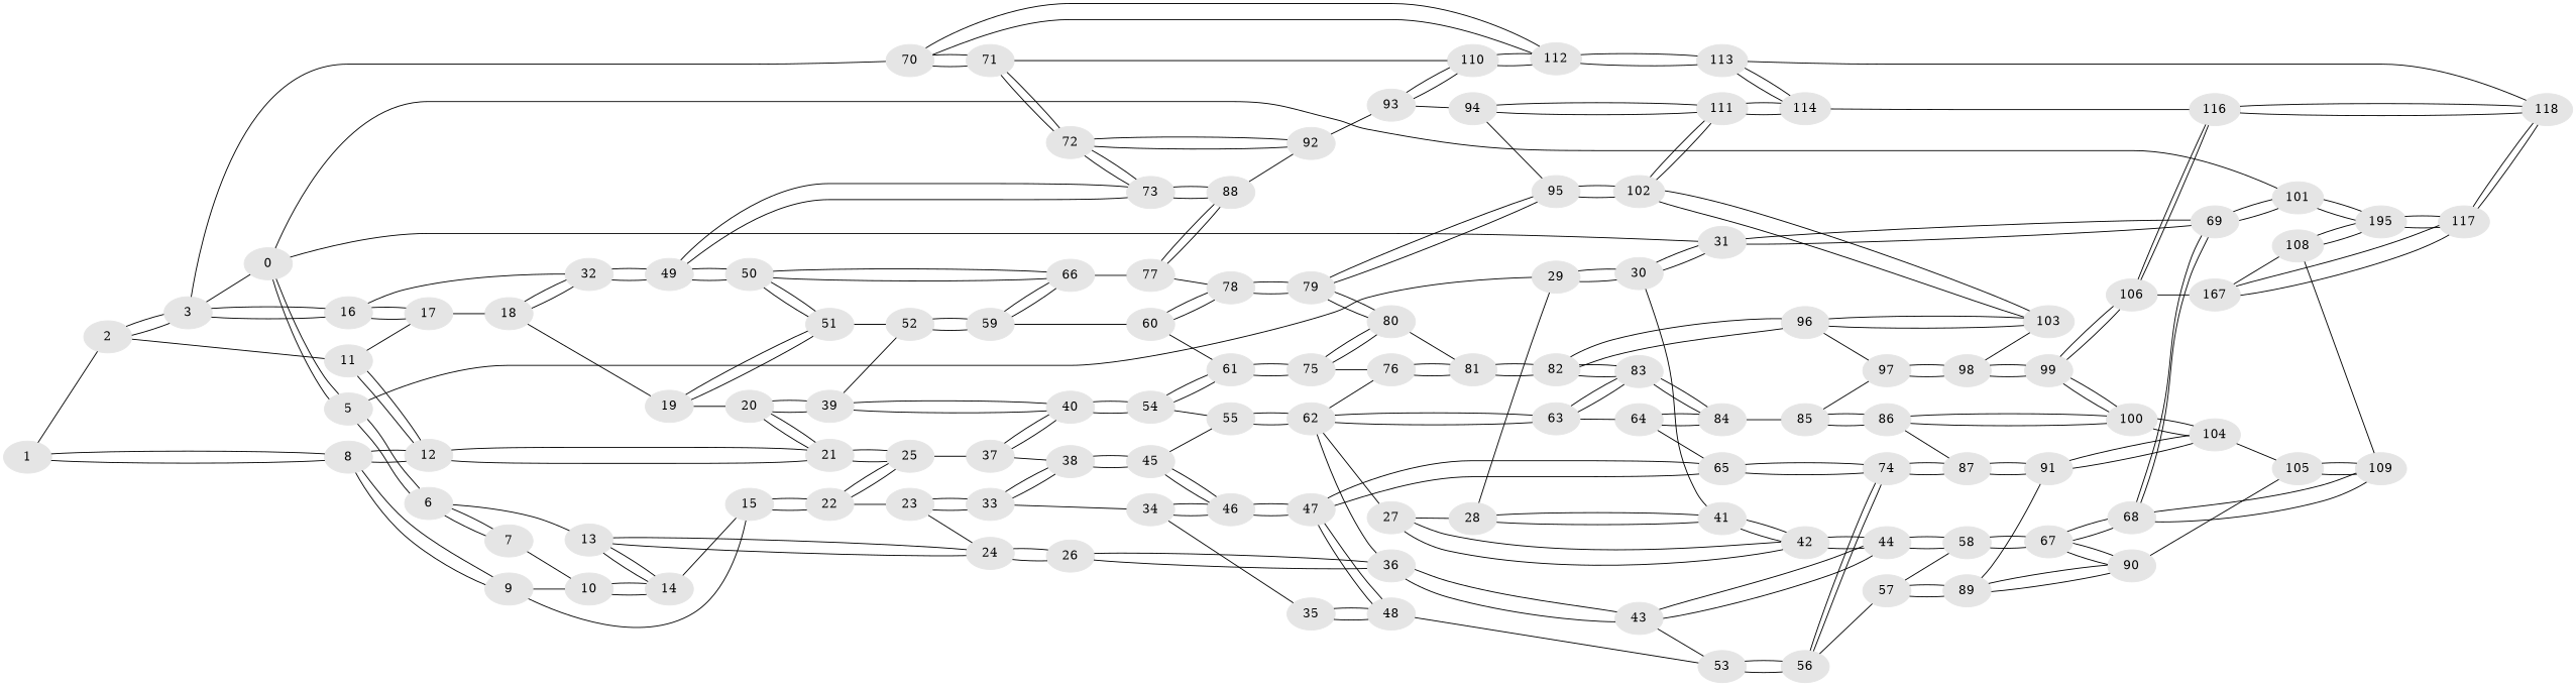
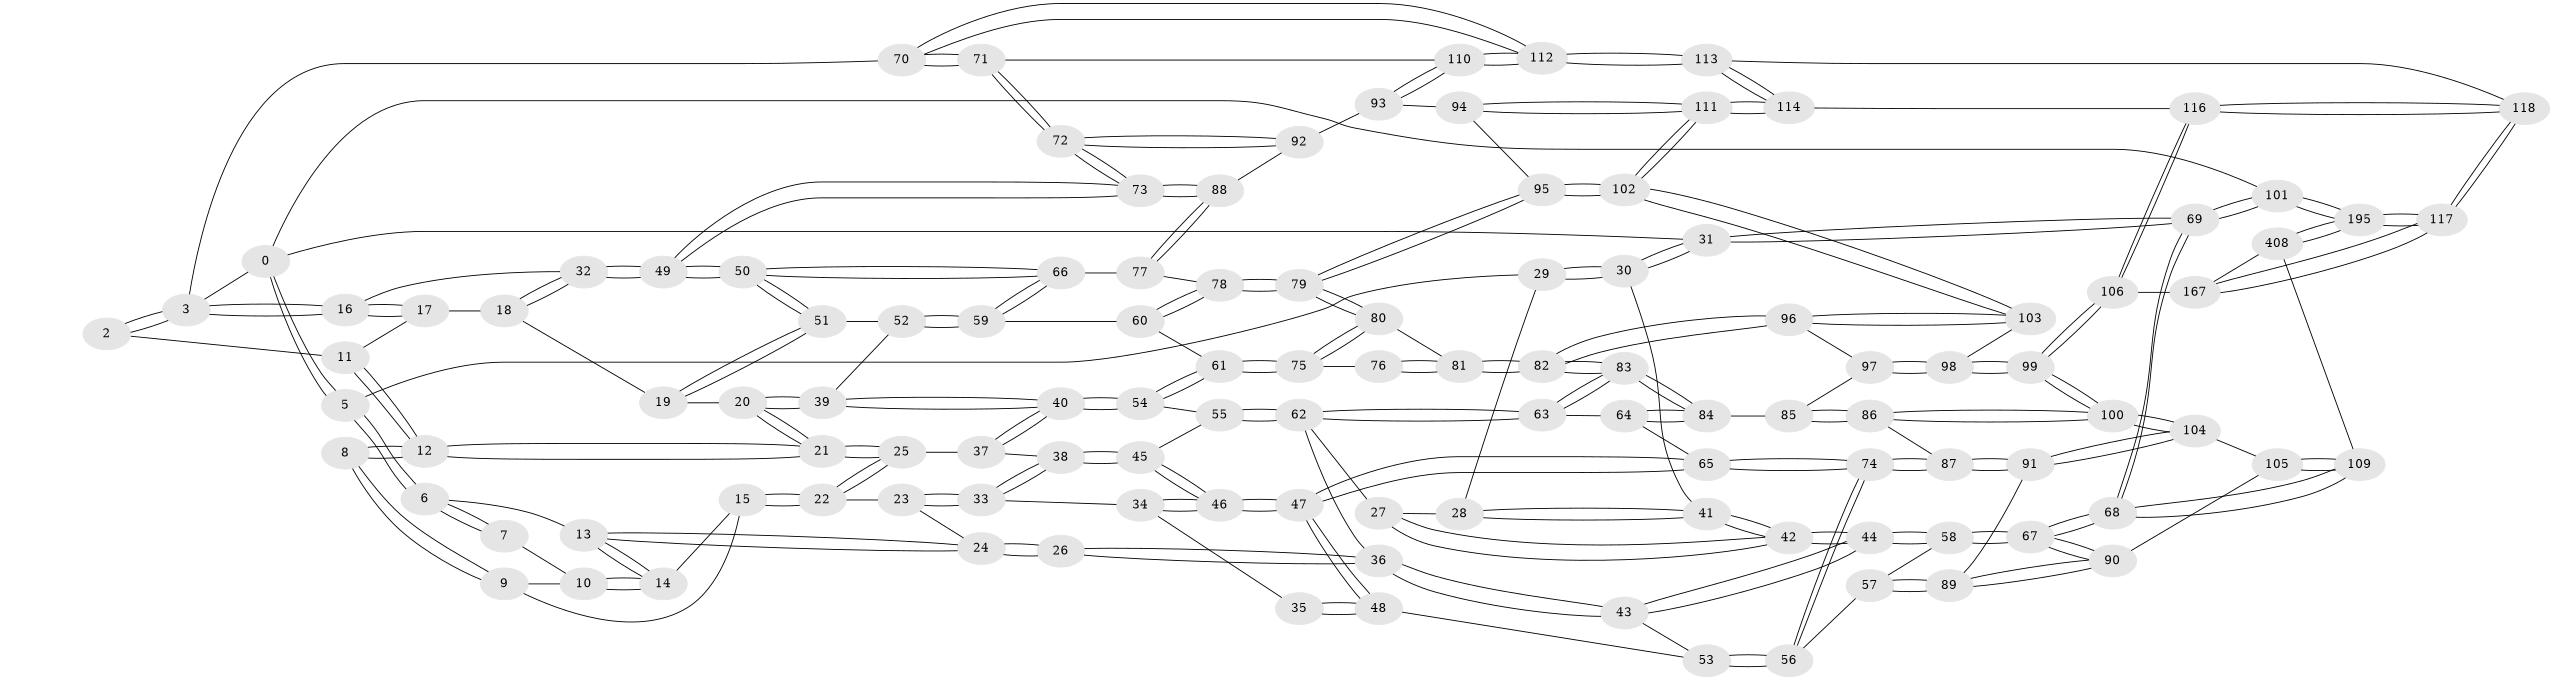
  graph {
    rankdir=LR
    node [color=gray90 style=filled]
-   1
    2
    8
    3
    11
    9
    12
    n8 [label=0]
    16
    70
    17
    5
    31
    101
    32
    71
    112
    6
    29
    69
    n21 [label=195]
    7
    13
    30
    10
    14
    24
    15
    21
    22
    18
    25
    26
    23
    49
    19
    20
    51
    39
    52
    40
    37
    33
    34
    38
    36
    27
    28
    42
    43
    41
    44
    50
    73
    35
    46
    45
    48
    47
    53
    54
    55
    59
    61
    58
    56
    67
    62
    65
    74
    66
    88
    77
    60
    57
    75
    63
    76
    89
    87
    90
    91
    68
    78
    79
    80
    64
    83
    81
    84
    85
    109
    105
    72
    110
    113
    92
    93
    82
    95
    102
    96
    97
    103
    86
    100
    98
    104
    94
    111
    114
    99
    106
    n114 [label=167]
    116
    117
-   108
+   108 [label=408]
    118
-   1 -- 2
-   1 -- 8
-   1 -- 8
    2 -- 3
    2 -- 3
    2 -- 11
    8 -- 9
    8 -- 9
    8 -- 12
    8 -- 12
    3 -- n8
    3 -- 16
    3 -- 16
    3 -- 70
    11 -- 12
    11 -- 12
    11 -- 17
    9 -- 10
    9 -- 15
    12 -- 21
    12 -- 21
    n8 -- 5
    n8 -- 5
    n8 -- 31
    n8 -- 101
    16 -- 17
    16 -- 17
    16 -- 32
    70 -- 71
    70 -- 71
    70 -- 112
    70 -- 112
    17 -- 18
    5 -- 6
    5 -- 6
    5 -- 29
    31 -- 69
    31 -- 69
    101 -- n21
    101 -- n21
    32 -- 49
    32 -- 49
    71 -- 72
    71 -- 72
    71 -- 110
    112 -- 113
    112 -- 113
    6 -- 7
    6 -- 7
    6 -- 13
    29 -- 30
    29 -- 30
    69 -- 101
    69 -- 101
    n21 -- 117
    n21 -- 117
    7 -- 10
    13 -- 14
    13 -- 14
    13 -- 24
    13 -- 24
    30 -- 31
    30 -- 31
    30 -- 41
    10 -- 14
    10 -- 14
    14 -- 15
    24 -- 26
    24 -- 26
    15 -- 22
    15 -- 22
    21 -- 25
    21 -- 25
    22 -- 25
    22 -- 25
    22 -- 23
    18 -- 32
    18 -- 32
    18 -- 19
    25 -- 37
    26 -- 36
    26 -- 36
    23 -- 24
    23 -- 33
    23 -- 33
    49 -- 50
    49 -- 50
    49 -- 73
    49 -- 73
    19 -- 20
    19 -- 51
    19 -- 51
    20 -- 21
    20 -- 21
    20 -- 39
    20 -- 39
    51 -- 52
    39 -- 52
    39 -- 40
    39 -- 40
    52 -- 59
    52 -- 59
    40 -- 54
    40 -- 54
    37 -- 40
    37 -- 40
    37 -- 38
    33 -- 34
    33 -- 38
    33 -- 38
    34 -- 35
    34 -- 46
    34 -- 46
    38 -- 45
    38 -- 45
    36 -- 43
    36 -- 43
    27 -- 28
    27 -- 42
    27 -- 42
    28 -- 29
    28 -- 41
    28 -- 41
    42 -- 44
    42 -- 44
    43 -- 44
    43 -- 44
    43 -- 53
    41 -- 42
    41 -- 42
    44 -- 58
    44 -- 58
    50 -- 51
    50 -- 51
    50 -- 66
    50 -- 66
    73 -- 88
    73 -- 88
    35 -- 48
    35 -- 48
    46 -- 47
    46 -- 47
    45 -- 46
    45 -- 46
    45 -- 55
    48 -- 53
    47 -- 48
    47 -- 48
    47 -- 65
    47 -- 65
    53 -- 56
    53 -- 56
    54 -- 55
    54 -- 61
    54 -- 61
    55 -- 62
    55 -- 62
    59 -- 66
    59 -- 66
    59 -- 60
    61 -- 75
    61 -- 75
    58 -- 67
    58 -- 67
    56 -- 74
    56 -- 74
    56 -- 57
    67 -- 90
    67 -- 90
    67 -- 68
    67 -- 68
    62 -- 36
    62 -- 27
    62 -- 63
    62 -- 63
-   62 -- 76
    65 -- 74
    65 -- 74
    74 -- 87
    74 -- 87
    66 -- 77
    88 -- 92
    77 -- 88
    77 -- 88
    77 -- 78
    60 -- 61
    60 -- 78
    60 -- 78
    57 -- 58
    57 -- 89
    57 -- 89
    75 -- 76
    75 -- 80
    75 -- 80
    63 -- 64
    63 -- 83
    63 -- 83
    76 -- 81
    76 -- 81
    89 -- 90
    89 -- 90
    89 -- 91
    87 -- 91
    87 -- 91
    90 -- 105
    91 -- 104
    91 -- 104
    68 -- 69
    68 -- 69
    68 -- 109
    68 -- 109
    78 -- 79
    78 -- 79
    79 -- 80
    79 -- 80
    79 -- 95
    79 -- 95
    80 -- 81
    64 -- 65
    64 -- 84
    64 -- 84
    83 -- 84
    83 -- 84
    81 -- 82
    81 -- 82
    84 -- 85
    85 -- 97
    85 -- 86
    85 -- 86
    105 -- 109
    105 -- 109
    72 -- 73
    72 -- 73
    72 -- 92
    72 -- 92
    110 -- 112
    110 -- 112
    113 -- 114
    113 -- 114
    113 -- 118
    92 -- 93
    93 -- 110
    93 -- 110
    93 -- 94
    82 -- 83
    82 -- 83
    82 -- 96
    82 -- 96
    95 -- 102
    95 -- 102
    102 -- 103
    102 -- 103
    102 -- 111
    102 -- 111
    96 -- 97
    96 -- 103
    96 -- 103
    97 -- 98
    97 -- 98
    86 -- 87
    86 -- 100
    86 -- 100
    100 -- 104
    100 -- 104
    98 -- 103
    98 -- 99
    98 -- 99
    104 -- 105
    94 -- 95
    94 -- 111
    94 -- 111
    111 -- 114
    111 -- 114
    114 -- 116
    99 -- 100
    99 -- 100
    99 -- 106
    99 -- 106
    106 -- n114
    106 -- 116
    106 -- 116
    n114 -- 117
    n114 -- 117
    n114 -- 108
    116 -- 118
    116 -- 118
    117 -- 118
    117 -- 118
    108 -- n21
    108 -- n21
    108 -- 109
  }
